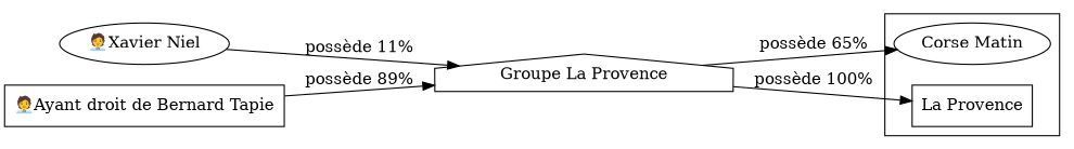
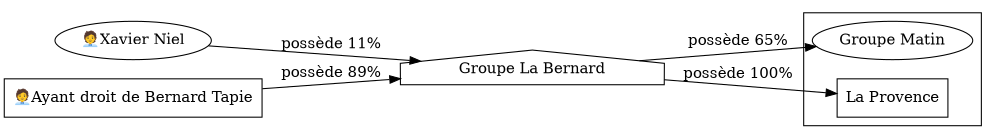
  digraph {
    rankdir=LR
    node [shape=box]
-   n1 [label="Corse Matin" shape=""]
+   n1 [label="Groupe Matin" shape=""]
    n2 [label="La Provence"]
    n3 [label="🧑‍💼Xavier Niel" shape=ellipse]
    n4 [label="🧑‍💼Ayant droit de Bernard Tapie"]
-   n5 [label="Groupe La Provence" shape=house]
+   n5 [label="Groupe La Bernard" shape=house]
    subgraph cluster_1 {
      n1
      n2
    }
    subgraph sub_2 {
      n3
      n4
    }
    n3 -> n5 [label="possède 11%"]
    n4 -> n5 [label="possède 89%"]
    n5 -> n1 [label="possède 65%"]
    n5 -> n2 [label="possède 100%"]
  }
